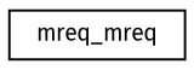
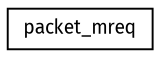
  digraph {
    rankdir=LR
    fontname="Fira Sans"
-   n1 [color=black fillcolor=white fontname="Fira Sans" fontsize=10 height=0.2 label=mreq_mreq shape=record style=filled width=0.4]
+   n1 [color=black fillcolor=white fontname="Fira Sans" fontsize=10 height=0.2 label=packet_mreq shape=record style=filled width=0.4]
  }
